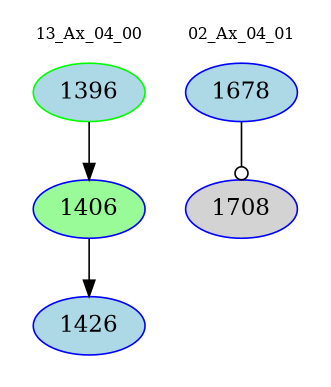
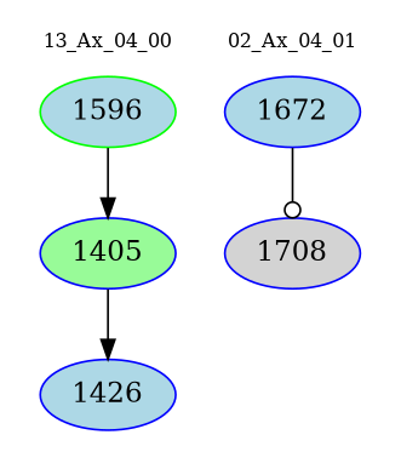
  digraph {
    node [color=blue fillcolor=lightblue style=filled]
    edge [arrowhead=normal color=black]
-   n1 [color=green label=1396]
-   n2 [fillcolor=palegreen label=1406]
+   n1 [color=green label=1596]
+   n2 [fillcolor=palegreen label=1405]
    n3 [label=1426]
-   n4 [label=1678]
+   n4 [label=1672]
    n5 [fillcolor=lightgrey label=1708]
    subgraph cluster_1 {
      color=white
      fontsize=10
      label="13_Ax_04_00"
      n1
      n2
      n3
    }
    subgraph cluster_2 {
      color=white
      fontsize=10
      label="02_Ax_04_01"
      n4
      n5
    }
    n1 -> n2
    n2 -> n3
    n4 -> n5 [arrowhead=odot]
  }
